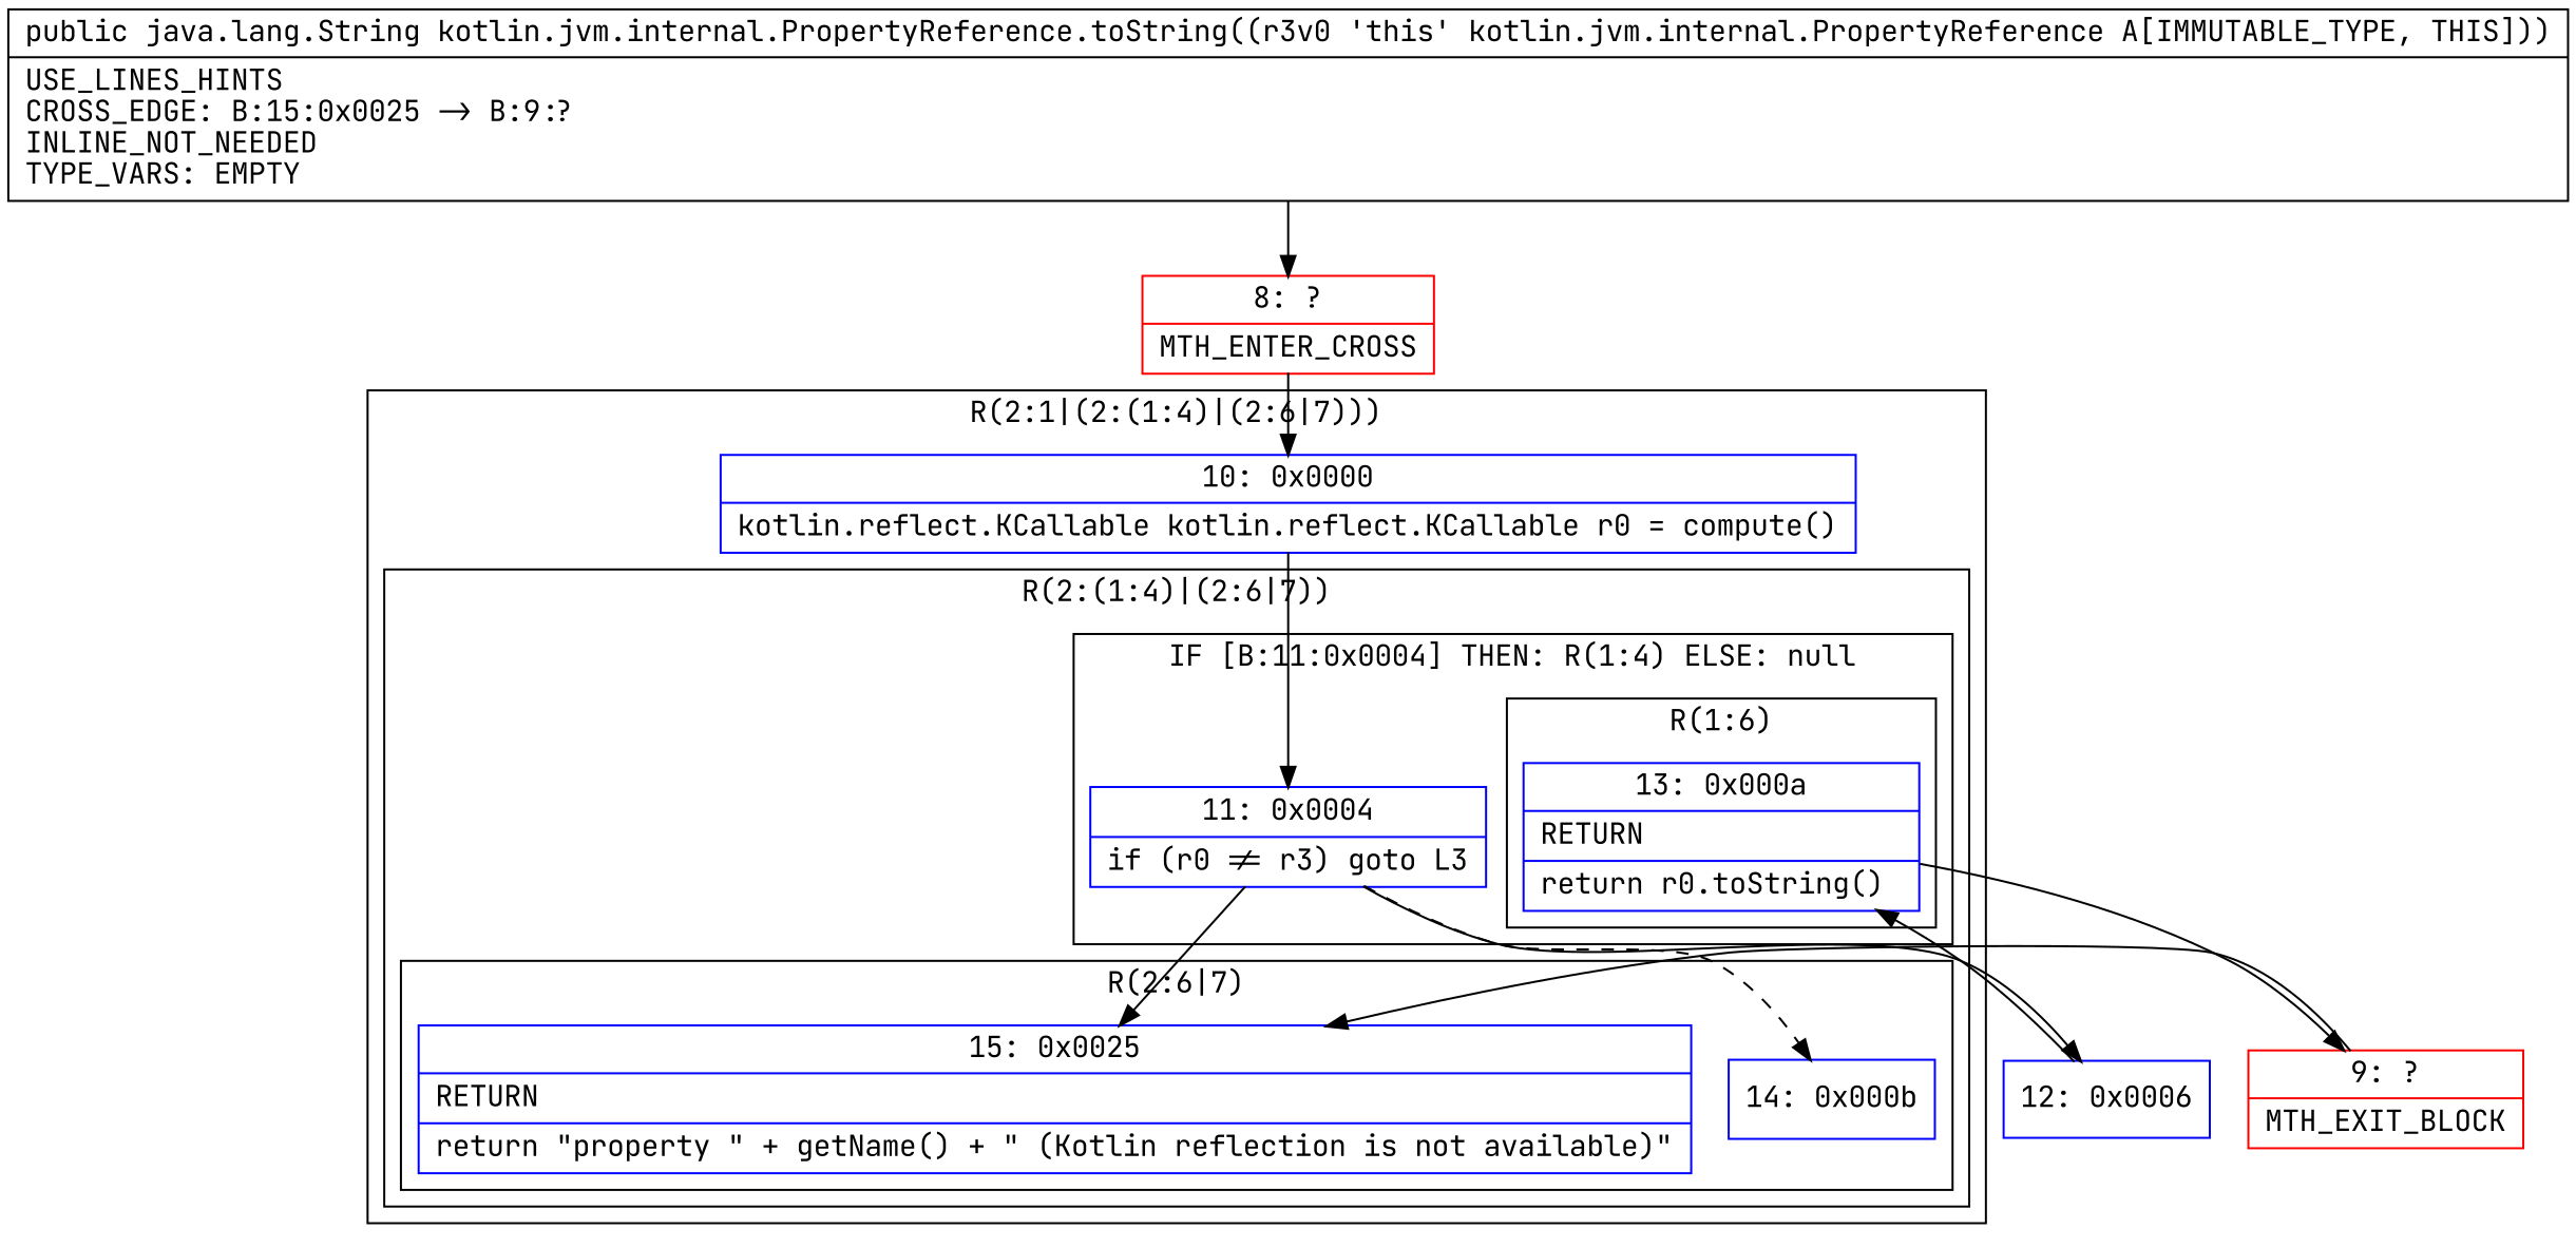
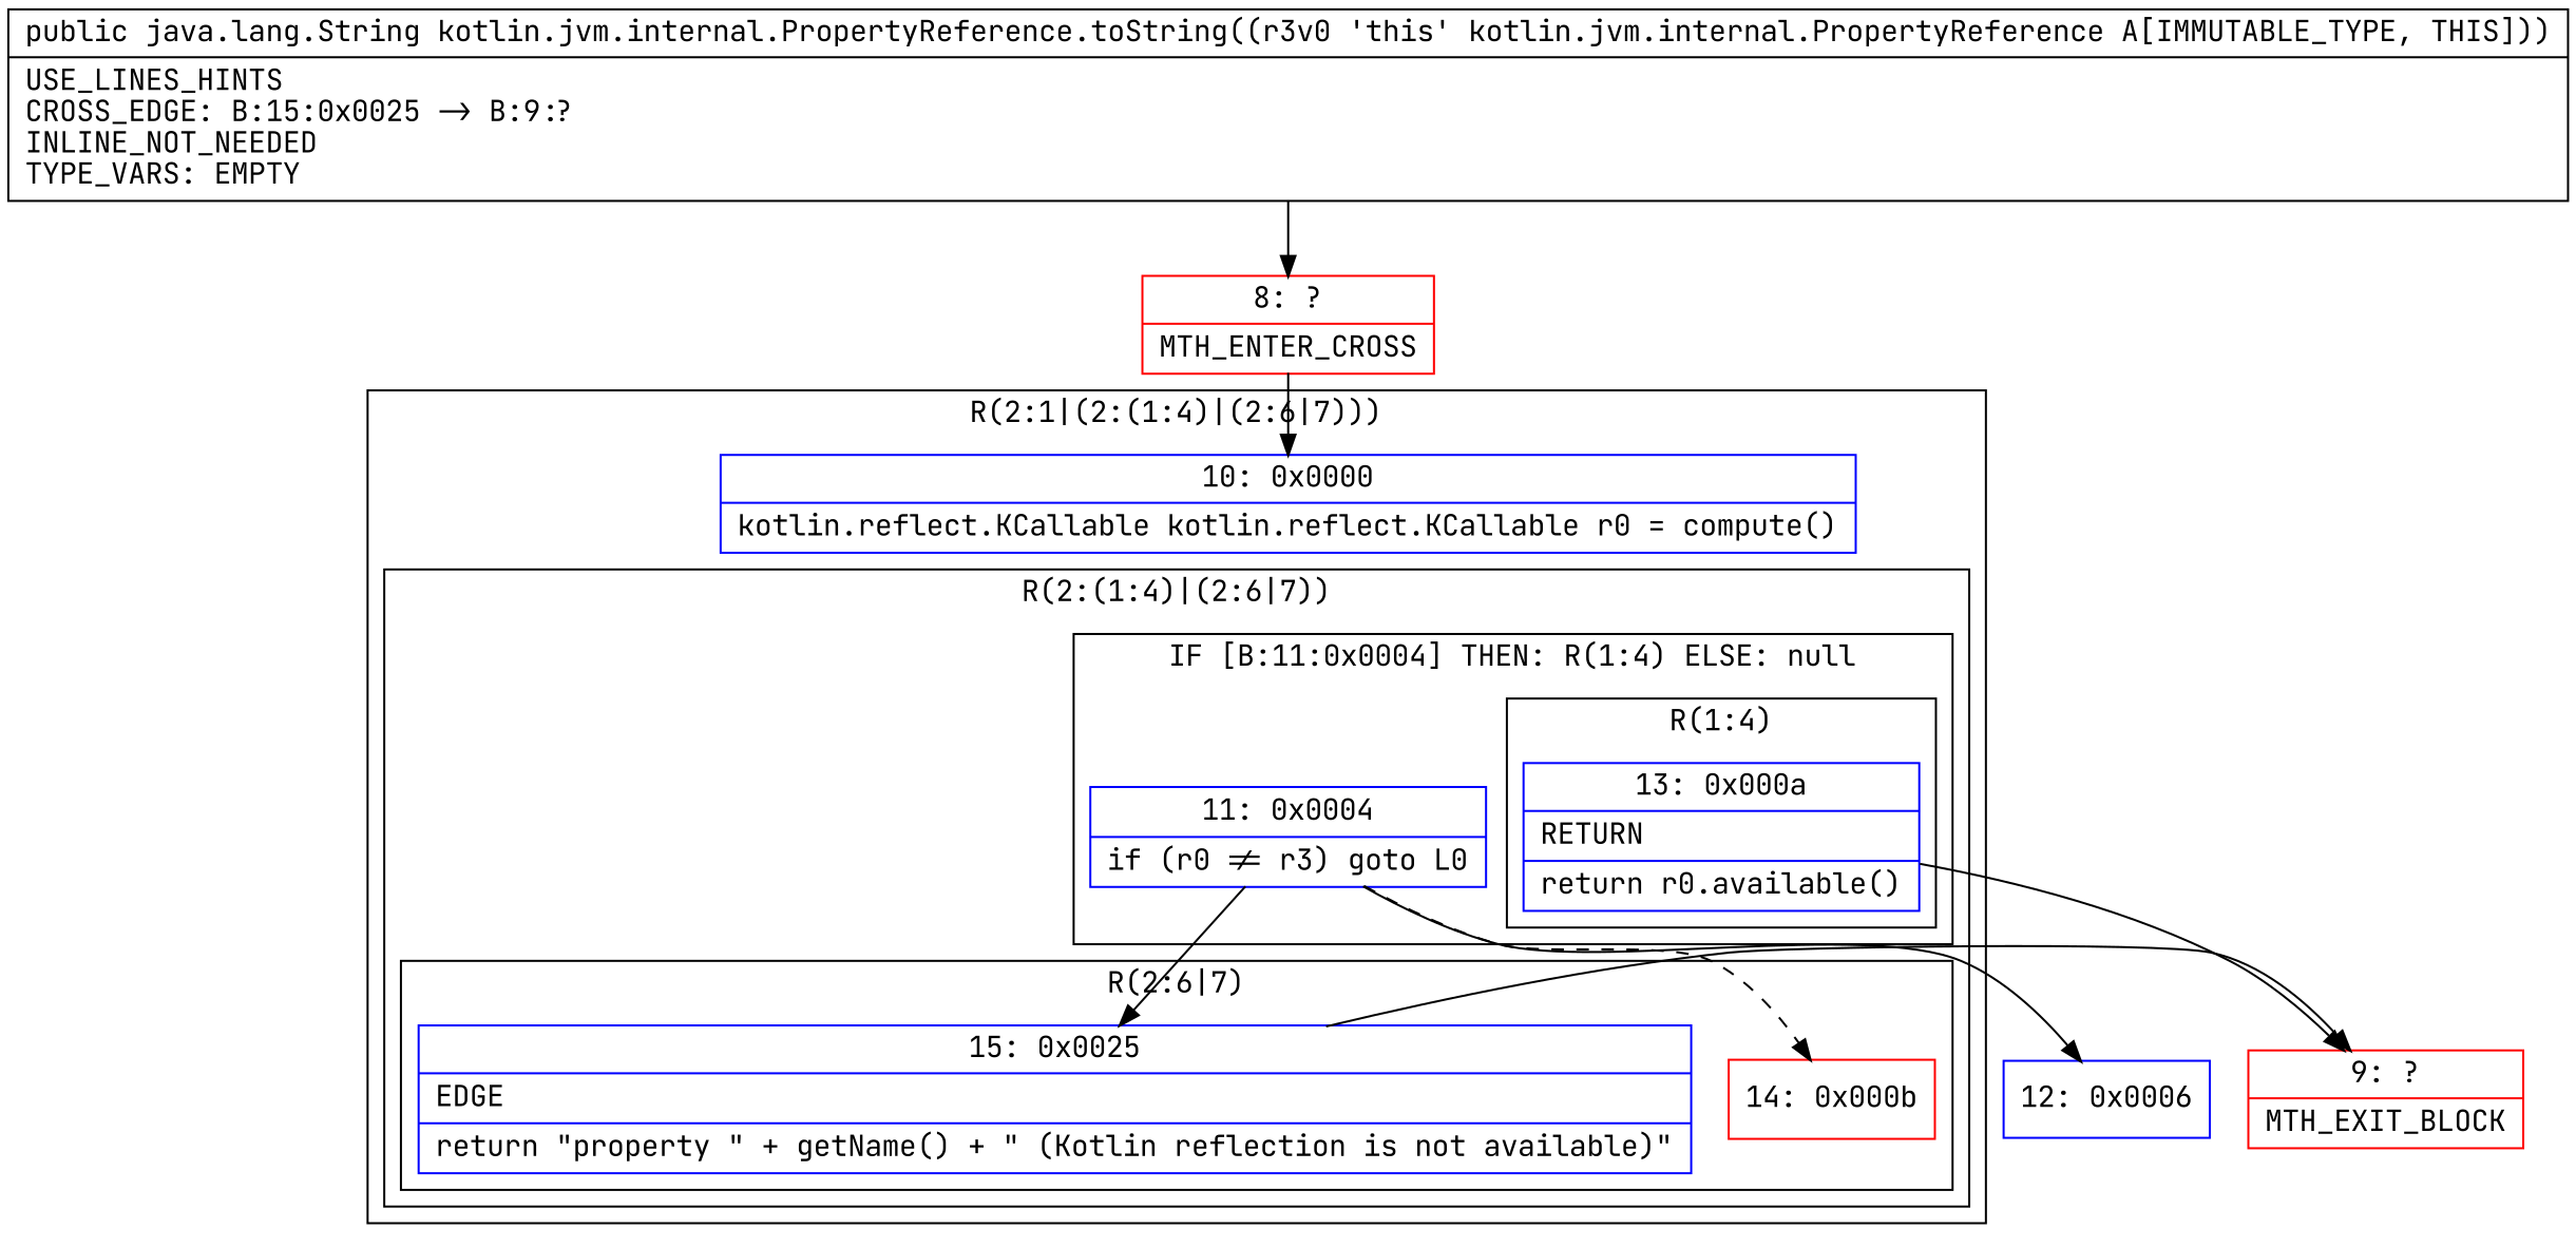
  digraph {
    fontname="JetBrains Mono"
    node [color=blue fontname="JetBrains Mono" shape=record]
    edge [fontname="JetBrains Mono"]
-   n1 [label="{13\:\ 0x000a|RETURN\l|return r0.toString()\l}"]
-   n2 [label="{11\:\ 0x0004|if (r0 != r3) goto L3\l}"]
-   n3 [label="{14\:\ 0x000b}"]
-   n4 [label="{15\:\ 0x0025|RETURN\l|return \"property \" + getName() + \" (Kotlin reflection is not available)\"\l}"]
+   n1 [label="{13\:\ 0x000a|RETURN\l|return r0.available()\l}"]
+   n2 [label="{11\:\ 0x0004|if (r0 != r3) goto L0\l}"]
+   n3 [color=red label="{14\:\ 0x000b}"]
+   n4 [label="{15\:\ 0x0025|EDGE\l|return \"property \" + getName() + \" (Kotlin reflection is not available)\"\l}"]
    n5 [label="{10\:\ 0x0000|kotlin.reflect.KCallable kotlin.reflect.KCallable r0 = compute()\l}"]
    n6 [color=red label="{9\:\ ?|MTH_EXIT_BLOCK\l}"]
    n7 [label="{12\:\ 0x0006}"]
    n8 [color=red label="{8\:\ ?|MTH_ENTER_CROSS\l}"]
    n9 [label="{public java.lang.String kotlin.jvm.internal.PropertyReference.toString((r3v0 'this' kotlin.jvm.internal.PropertyReference A[IMMUTABLE_TYPE, THIS]))  | USE_LINES_HINTS\lCROSS_EDGE: B:15:0x0025 \-\> B:9:?\lINLINE_NOT_NEEDED\lTYPE_VARS: EMPTY\l}" color=""]
    subgraph cluster_1 {
      label="R(2:1|(2:(1:4)|(2:6|7)))"
      n5
      subgraph cluster_2 {
        label="R(2:(1:4)|(2:6|7))"
        subgraph cluster_3 {
          label="IF [B:11:0x0004] THEN: R(1:4) ELSE: null"
          n2
          subgraph cluster_4 {
-           label="R(1:6)"
+           label="R(1:4)"
            n1
          }
        }
        subgraph cluster_5 {
          label="R(2:6|7)"
          n3
          n4
        }
      }
    }
    n1 -> n6
    n2 -> n3 [style=dashed]
    n2 -> n4
    n2 -> n7
-   n6 -> n4
-   n5 -> n2
-   n7 -> n1
+   n4 -> n6
    n8 -> n5
    n9 -> n8
  }
